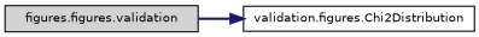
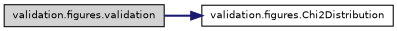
  digraph {
    rankdir=RL
    node [color=black fontname=Helvetica fontsize=10 shape=record style=filled]
    n1 [fillcolor=white fontcolor=black height=0.2 label="validation.figures.Chi2Distribution" width=0.4]
-   n2 [fillcolor=lightgrey height=0.2 label="figures.figures.validation" width=0.4]
+   n2 [fillcolor=lightgrey height=0.2 label="validation.figures.validation" width=0.4]
    n1 -> n2 [color=midnightblue dir=back fontname=Helvetica fontsize=10 labelfontname=Helvetica labelfontsize=10 style=bold]
  }
